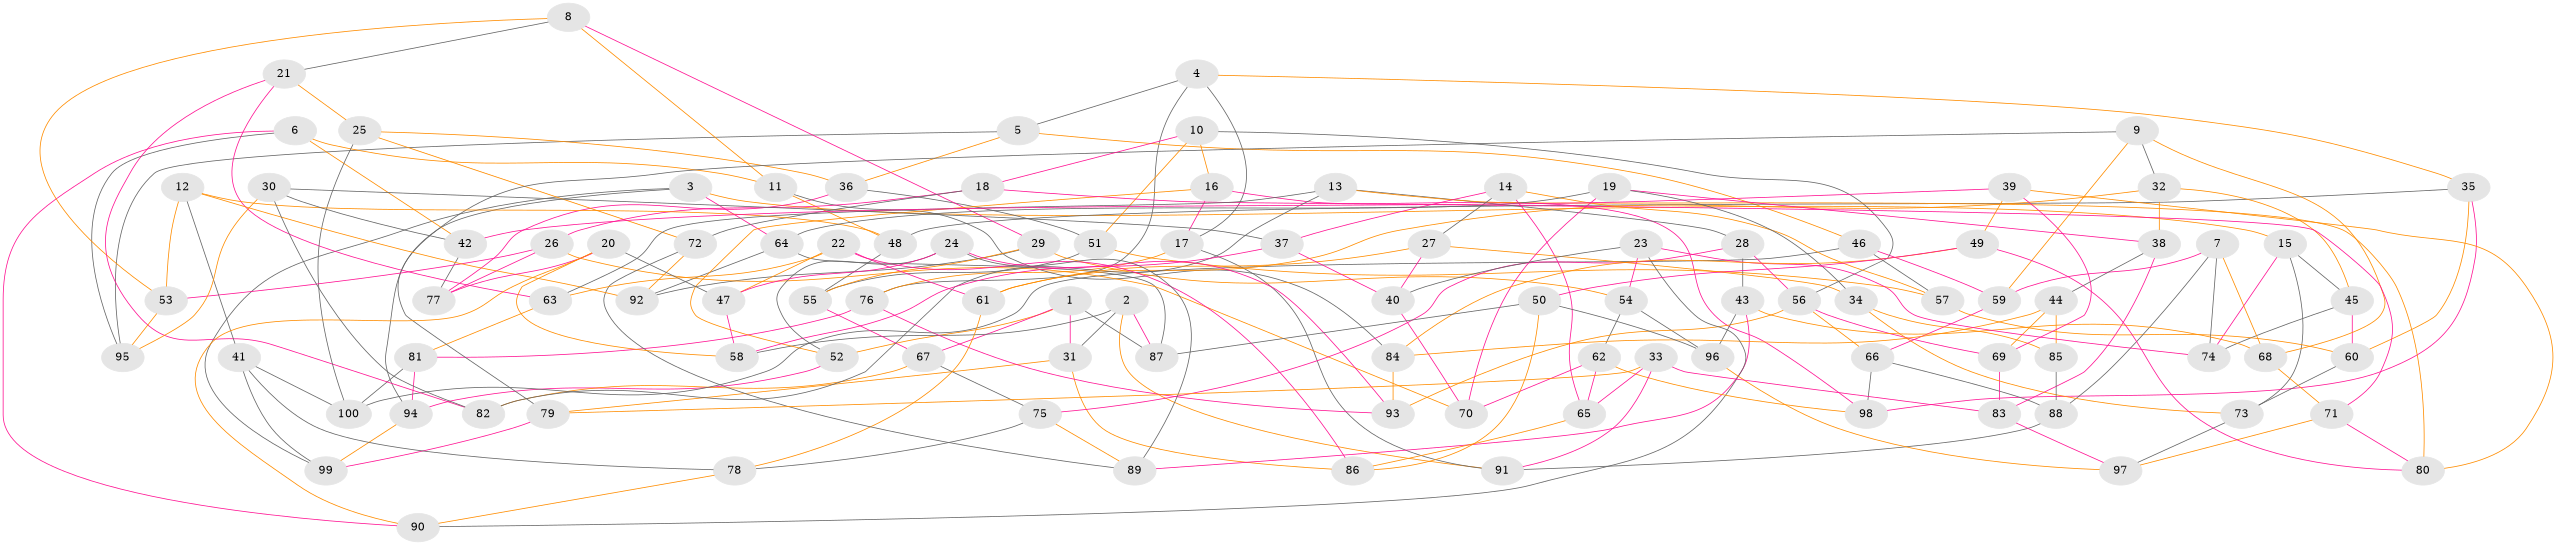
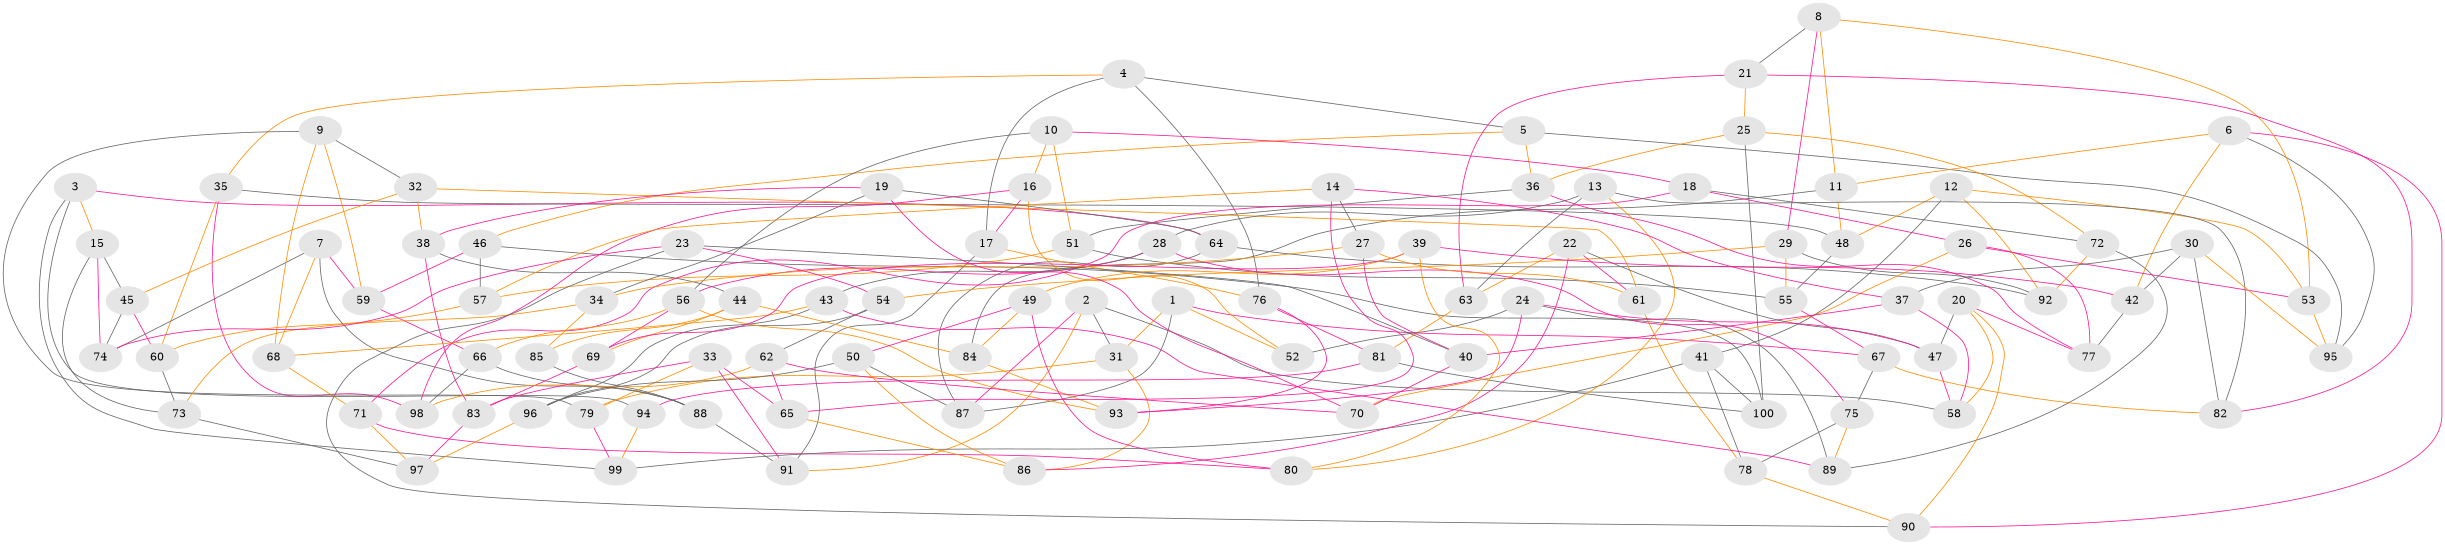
  graph {
    node [color=gray90 style=filled]
    edge [color=darkorange]
    1
    31
    52
    67
    87
    79
    86
    94
    82
    75
    2
    58
    91
    3
    15
    64
    99
    74
    45
    73
    92
    4
    5
    17
    35
    76
    36
    46
    95
    48
    98
    60
    93
    81
    51
    77
    59
    57
    100
    6
    11
    42
    90
    84
    7
    68
    88
    66
    71
    8
    21
    29
    53
    63
    25
    54
    55
    9
    32
    38
    61
    10
    16
    18
    56
    26
    72
    69
    12
    41
    78
    13
    28
    80
    43
    14
    27
    37
    65
    34
    40
    97
    70
    89
    19
    85
    83
    44
    20
    47
    22
    23
    96
    62
    24
    30
    33
    39
    49
    50
-   1 -- 31 [color=deeppink]
+   1 -- 31
    1 -- 52
    1 -- 67 [color=deeppink]
    1 -- 87 [color=gray40]
    31 -- 79
    31 -- 86
-   52 -- 94 [color=deeppink]
    67 -- 82
    67 -- 75 [color=gray40]
    79 -- 99 [color=deeppink]
    94 -- 99
    75 -- 78 [color=gray40]
    75 -- 89
    2 -- 31 [color=gray40]
    2 -- 87 [color=deeppink]
    2 -- 58 [color=gray40]
    2 -- 91
    3 -- 94 [color=gray40]
    3 -- 15
    3 -- 64 [color=deeppink]
    3 -- 99 [color=gray40]
    15 -- 74 [color=deeppink]
    15 -- 45 [color=gray40]
    15 -- 73 [color=gray40]
    64 -- 87 [color=gray40]
    64 -- 92 [color=gray40]
    45 -- 74 [color=gray40]
    45 -- 60 [color=deeppink]
    73 -- 97 [color=gray40]
    4 -- 5 [color=gray40]
    4 -- 17 [color=gray40]
    4 -- 35
    4 -- 76 [color=gray40]
    5 -- 36
    5 -- 46
    5 -- 95 [color=gray40]
    17 -- 91 [color=gray40]
    17 -- 76
    35 -- 48 [color=gray40]
    35 -- 98 [color=deeppink]
    35 -- 60
    76 -- 93 [color=deeppink]
    76 -- 81 [color=deeppink]
    36 -- 51 [color=gray40]
    36 -- 77 [color=deeppink]
    46 -- 59 [color=deeppink]
    46 -- 57 [color=gray40]
    46 -- 100 [color=gray40]
    48 -- 55 [color=gray40]
    60 -- 73 [color=gray40]
    81 -- 94 [color=deeppink]
    81 -- 100 [color=gray40]
    51 -- 57
    51 -- 55 [color=gray40]
    59 -- 66 [color=deeppink]
    57 -- 60
    6 -- 95 [color=gray40]
    6 -- 11
    6 -- 42
    6 -- 90 [color=deeppink]
    11 -- 48
    11 -- 84 [color=gray40]
    42 -- 77 [color=gray40]
    84 -- 93
    7 -- 74 [color=gray40]
    7 -- 59 [color=deeppink]
    7 -- 68
    7 -- 88 [color=gray40]
    68 -- 71
    88 -- 91 [color=gray40]
    66 -- 98 [color=gray40]
    66 -- 88 [color=gray40]
    71 -- 80 [color=deeppink]
    71 -- 97
    8 -- 11
    8 -- 21 [color=gray40]
    8 -- 29 [color=deeppink]
    8 -- 53
    21 -- 82 [color=deeppink]
    21 -- 63 [color=deeppink]
    21 -- 25
    29 -- 92 [color=gray40]
    29 -- 54
    29 -- 55
    53 -- 95
    63 -- 81
    25 -- 36
    25 -- 100 [color=gray40]
    25 -- 72
    54 -- 96 [color=gray40]
    54 -- 62 [color=gray40]
    55 -- 67 [color=deeppink]
    9 -- 79 [color=gray40]
    9 -- 59
    9 -- 68
    9 -- 32 [color=gray40]
    32 -- 45
    32 -- 38
    32 -- 61
    38 -- 83 [color=deeppink]
    38 -- 44 [color=gray40]
    61 -- 78
    10 -- 51
    10 -- 16
    10 -- 18 [color=deeppink]
    10 -- 56 [color=gray40]
    16 -- 52
    16 -- 17 [color=deeppink]
    16 -- 98 [color=deeppink]
    18 -- 71 [color=deeppink]
    18 -- 26 [color=deeppink]
    18 -- 72 [color=gray40]
    56 -- 93
    56 -- 66
    56 -- 69 [color=deeppink]
    26 -- 77 [color=deeppink]
    26 -- 53 [color=deeppink]
    26 -- 70
    72 -- 92
    72 -- 89 [color=gray40]
    69 -- 83 [color=deeppink]
    12 -- 92
    12 -- 48
    12 -- 53
    12 -- 41 [color=gray40]
    41 -- 99 [color=gray40]
    41 -- 100 [color=gray40]
    41 -- 78 [color=gray40]
    78 -- 90
    13 -- 82 [color=gray40]
    13 -- 63 [color=gray40]
    13 -- 28 [color=gray40]
    13 -- 80
    28 -- 75 [color=deeppink]
    28 -- 56 [color=deeppink]
    28 -- 43 [color=gray40]
    43 -- 68
    43 -- 89 [color=deeppink]
    43 -- 96 [color=gray40]
    14 -- 57
    14 -- 27 [color=gray40]
    14 -- 37 [color=deeppink]
    14 -- 65 [color=deeppink]
    27 -- 61
    27 -- 34
    27 -- 40 [color=deeppink]
    37 -- 58 [color=deeppink]
    37 -- 40 [color=deeppink]
    65 -- 86
    34 -- 73
    34 -- 85
    40 -- 70 [color=deeppink]
    19 -- 64 [color=gray40]
    19 -- 38 [color=deeppink]
    19 -- 34 [color=gray40]
    19 -- 70 [color=deeppink]
    85 -- 88 [color=gray40]
    83 -- 97 [color=deeppink]
    44 -- 84
    44 -- 69
    44 -- 85
    20 -- 58
    20 -- 77 [color=deeppink]
    20 -- 90
    20 -- 47 [color=gray40]
    47 -- 58 [color=deeppink]
    22 -- 86 [color=deeppink]
    22 -- 63
    22 -- 61 [color=deeppink]
-   22 -- 47
+   22 -- 47 [color=gray40]
    23 -- 74 [color=deeppink]
    23 -- 90 [color=gray40]
    23 -- 54 [color=deeppink]
    23 -- 40 [color=gray40]
    96 -- 97
    62 -- 98
    62 -- 65 [color=deeppink]
    62 -- 70 [color=deeppink]
    24 -- 52 [color=gray40]
    24 -- 93 [color=deeppink]
    24 -- 89 [color=gray40]
    24 -- 47 [color=deeppink]
    30 -- 82 [color=gray40]
    30 -- 95
    30 -- 42 [color=gray40]
    30 -- 37 [color=gray40]
    33 -- 79
    33 -- 91 [color=deeppink]
    33 -- 65 [color=deeppink]
    33 -- 83 [color=deeppink]
    39 -- 42 [color=deeppink]
    39 -- 69 [color=deeppink]
    39 -- 80
    39 -- 49
    49 -- 84
    49 -- 80 [color=deeppink]
    49 -- 50 [color=deeppink]
    50 -- 87 [color=gray40]
    50 -- 86
    50 -- 96 [color=gray40]
  }
